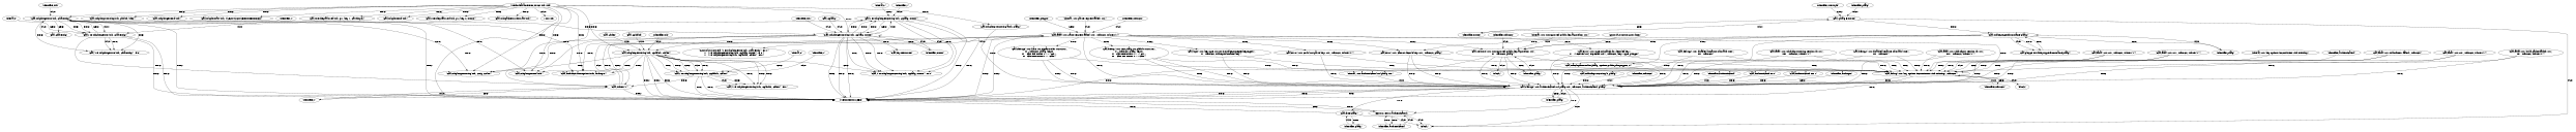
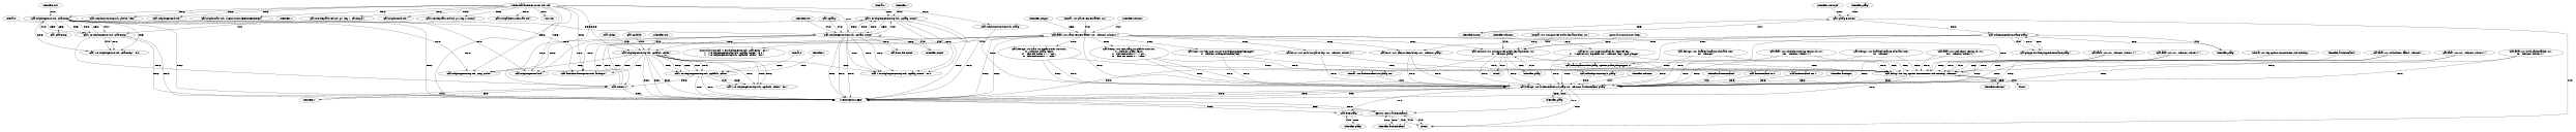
  digraph {
    n1 [label="(Call,verbose(\"%s: unsupported public key algorithm: %s\",\n\t\t    __func__, pkalg))"]
    n2 [label="(Call,debug(\"%s: key options inconsistent with existing\", __func__))"]
    n3 [label="(Call,debug2(\"%s: authenticated %d pkalg %s\", __func__, authenticated, pkalg))"]
    n4 [label="(Identifier,pkalg)"]
    n5 [label="(MethodReturn,RET)"]
    n6 [label="(Block,)"]
    n7 [label="(Identifier,__func__)"]
    n8 [label="(Block,)"]
    n9 [label="(Block,)"]
    n10 [label="(Call,free(pkalg))"]
    n11 [label="(Return,return authenticated;)"]
    n12 [label="(Identifier,pkalg)"]
    n13 [label="(Call,fatal(\"%s: parse request failed: %s\", __func__, ssh_err(r)))"]
    n14 [label="(Call,ssh_err(r))"]
    n15 [label="(Call,error(\"%s: could not parse key: %s\", __func__, ssh_err(r)))"]
    n16 [label="(Call,error(\"%s: type mismatch for decoded key \"\n\t\t    \"(received %d, expected %d)\", __func__, key->type, pktype))"]
    n17 [label="(Call,debug(\"%s: test pkalg %s pkblob %s%s%s\",\n\t\t    __func__, pkalg, key_s,\n\t\t    ca_s == NULL ? \"\" : \" CA \",\n\t\t    ca_s == NULL ? \"\" : ca_s))"]
    n18 [label="(ControlStructure,if ((r = sshpkt_get_u8(ssh, &have_sig)) != 0 ||\n \t    (r = sshpkt_get_cstring(ssh, &pkalg, NULL)) != 0 ||\n \t    (r = sshpkt_get_string(ssh, &pkblob, &blen)) != 0))"]
    n19 [label="(Call,debug3(\"%s: have %s signature for %s%s%s\",\n\t\t    __func__, pkalg, key_s,\n\t\t    ca_s == NULL ? \"\" : \" CA \",\n\t\t    ca_s == NULL ? \"\" : ca_s))"]
    n20 [label="(Call,logit(\"%s: key type %s not in PubkeyAcceptedKeyTypes\",\n\t\t    __func__, sshkey_ssh_name(key)))"]
    n21 [label="(Call,error(\"%s: cannot decode key: %s\", __func__, pkalg))"]
    n22 [label="(Identifier,r)"]
    n23 [label="(Call,r = sshpkt_get_cstring(ssh, &pkalg, NULL))"]
    n24 [label="(Call,sshpkt_get_cstring(ssh, &pkalg, NULL))"]
    n25 [label="(Call,(r = sshpkt_get_cstring(ssh, &pkalg, NULL)) != 0)"]
    n26 [label="(Call,sshpkt_get_string(ssh, &pkblob, &blen))"]
    n27 [label="(Call,sshpkt_get_end(ssh))"]
    n28 [label="(Call,auth_activate_options(ssh, authopts))"]
-   n29 [label="(Call,key == NULL)"]
+   n29 [label="(Call,from == NULL)"]
    n30 [label="(Call,sshpkt_get_string(ssh, &sig, &slen))"]
    n31 [label="(Identifier,NULL)"]
    n32 [label="(Call,r = sshpkt_get_string(ssh, &pkblob, &blen))"]
    n33 [label="(Call,(r = sshpkt_get_string(ssh, &pkblob, &blen)) != 0)"]
    n34 [label="(Call,sshpkt_get_u8(ssh, &have_sig))"]
    n35 [label="(Call,r = sshpkt_get_u8(ssh, &have_sig))"]
    n36 [label="(Call,&have_sig)"]
    n37 [label="(Call,(r = sshpkt_get_u8(ssh, &have_sig)) != 0)"]
    n38 [label="(MethodParameterIn,struct ssh *ssh)"]
    n39 [label="(Call,sshpkt_put_string(ssh, pkblob, blen))"]
    n40 [label="(Call,sshpkt_get_end(ssh))"]
    n41 [label="(Call,sshpkt_start(ssh, SSH2_MSG_USERAUTH_PK_OK))"]
-   n42 [label="(Call,sshpkt_put_cstring(auth, pkalg))"]
+   n42 [label="(Call,sshpkt_put_cstring(ssh, pkalg))"]
    n43 [label="(Call,user_key_allowed(ssh, pw, key, 1, &authopts))"]
    n44 [label="(Call,sshpkt_send(ssh))"]
    n45 [label="(Call,user_key_allowed(ssh, pw, key, 0, NULL))"]
    n46 [label="(Call,ssh_packet_write_wait(ssh))"]
    1000105
    n48 [label="(Call,&blen)"]
    n49 [label="(Call,sshkey_type_from_name(pkalg))"]
    n50 [label="(Identifier,pkalg)"]
    n51 [label="(Call,pktype = sshkey_type_from_name(pkalg))"]
    n52 [label="(Call,match_pattern_list(pkalg, options.pubkey_key_types, 0))"]
    n53 [label="(Call,*pkalg = NULL)"]
    n54 [label="(Identifier,NULL)"]
    n55 [label="(Identifier,pkalg)"]
    n56 [label="(Identifier,authenticated)"]
    n57 [label="(Identifier,r)"]
    n58 [label="(Call,sshbuf_put_cstring(b, pkalg))"]
    n59 [label="(Identifier,pkalg)"]
    n60 [label="(Identifier,ssh)"]
    n61 [label="(Literal,\"%s: parse request failed: %s\")"]
    n62 [label="(Literal,0)"]
    n63 [label="(Identifier,__func__)"]
    n64 [label="(Call,debug2(\"%s: disabled because of invalid user\",\n\t\t\t    __func__))"]
    n65 [label="(Call,&pkalg)"]
    n66 [label="(Call,fatal(\"%s: sshbuf_put session id: %s\",\n\t\t\t\t    __func__, ssh_err(r)))"]
    n67 [label="(Call,fatal(\"%s: %s\", __func__, ssh_err(r)))"]
    n68 [label="(Identifier,authenticated)"]
    n69 [label="(Call,authenticated = 0)"]
    n70 [label="(Call,authenticated == 1)"]
    n71 [label="(Identifier,authopts)"]
    n72 [label="(Identifier,r)"]
    n73 [label="(Call,fatal(\"%s: %s\", __func__, ssh_err(r)))"]
    n74 [label="(Call,fatal(\"%s: sshbuf_new failed\", __func__))"]
    n75 [label="(Identifier,ssh)"]
    n76 [label="(Identifier,__func__)"]
    n77 [label="(Literal,0)"]
    n78 [label="(Call,&pkblob)"]
    n79 [label="(Call,fatal(\"%s: %s\", __func__, ssh_err(r)))"]
    n80 [label="(Identifier,__func__)"]
    n81 [label="(Literal,\"%s: key options inconsistent with existing\")"]
    n82 [label="(Identifier,authenticated)"]
    n83 [label="(Identifier,pktype)"]
    n84 [label="(Identifier,r)"]
    n85 [label="(Literal,0)"]
    n86 [label="(Literal,\"%s: unsupported public key algorithm: %s\")"]
    n87 [label="(Call,fatal(\"%s: build packet failed: %s\",\n\t\t\t    __func__, ssh_err(r)))"]
    n88 [label="(Call,debug2(\"%s: disabled because of invalid user\",\n\t\t\t    __func__))"]
    n89 [label="(ControlStructure,goto done;)"]
    n90 [label="(Literal,\"%s: authenticated %d pkalg %s\")"]
    n91 [label="(Identifier,ssh)"]
    n92 [label="(Call,fatal(\"%s: sshbuf_put_string session id: %s\",\n \t\t\t\t    __func__, ssh_err(r)))"]
    n93 [label="(Identifier,userstyle)"]
    n1 -> n2 [label="DDG: "]
    n1 -> n3 [label="DDG: "]
    n1 -> n3 [label="DDG: "]
    n1 -> n4 [label="CFG: "]
    n1 -> n5 [label="DDG: "]
    n1 -> n6 [label="AST: "]
    n2 -> n3 [label="DDG: "]
    n2 -> n5 [label="DDG: "]
    n2 -> n7 [label="CFG: "]
    n2 -> n8 [label="AST: "]
    n3 -> n5 [label="DDG: "]
    n3 -> n5 [label="DDG: "]
    n3 -> n5 [label="DDG: "]
    n3 -> n9 [label="AST: "]
    n3 -> n10 [label="DDG: "]
    n3 -> n11 [label="DDG: "]
    n3 -> n12 [label="CFG: "]
    n4 -> n1 [label="AST: "]
    n5 -> n11 [label="CFG: "]
    n7 -> n2 [label="AST: "]
-   n10 -> n5 [label="DDG: "]
+   n5 -> n10 [label="DDG: "]
    n10 -> n9 [label="AST: "]
    n10 -> n55 [label="CFG: "]
    n11 -> n5 [label="DDG: "]
    n11 -> n9 [label="AST: "]
    n11 -> n56 [label="CFG: "]
    n12 -> n3 [label="AST: "]
    n13 -> n1 [label="DDG: "]
    n13 -> n2 [label="DDG: "]
    n13 -> n3 [label="DDG: "]
    n13 -> n5 [label="DDG: "]
    n13 -> n5 [label="DDG: "]
    n13 -> n14 [label="CFG: "]
    n13 -> n15 [label="DDG: "]
    n13 -> n16 [label="DDG: "]
    n13 -> n17 [label="DDG: "]
    n13 -> n18 [label="AST: "]
    n13 -> n19 [label="DDG: "]
    n13 -> n20 [label="DDG: "]
    n13 -> n21 [label="DDG: "]
    n14 -> n5 [label="DDG: "]
    n14 -> n13 [label="AST: "]
    n14 -> n13 [label="DDG: "]
    n14 -> n22 [label="CFG: "]
    n15 -> n2 [label="DDG: "]
    n15 -> n3 [label="DDG: "]
    n16 -> n2 [label="DDG: "]
    n16 -> n3 [label="DDG: "]
    n17 -> n2 [label="DDG: "]
    n17 -> n3 [label="DDG: "]
    n17 -> n3 [label="DDG: "]
    n19 -> n2 [label="DDG: "]
    n19 -> n3 [label="DDG: "]
    n19 -> n3 [label="DDG: "]
    n20 -> n2 [label="DDG: "]
    n20 -> n3 [label="DDG: "]
    n21 -> n2 [label="DDG: "]
    n21 -> n3 [label="DDG: "]
    n21 -> n3 [label="DDG: "]
    n22 -> n14 [label="AST: "]
    n23 -> n5 [label="DDG: "]
    n23 -> n5 [label="DDG: "]
    n23 -> n14 [label="DDG: "]
    n23 -> n24 [label="CFG: "]
    n23 -> n25 [label="AST: "]
    n23 -> n25 [label="DDG: "]
    n24 -> n5 [label="DDG: "]
    n24 -> n5 [label="DDG: "]
    n24 -> n5 [label="DDG: "]
    n24 -> n23 [label="AST: "]
    n24 -> n23 [label="DDG: "]
    n24 -> n23 [label="DDG: "]
    n24 -> n23 [label="DDG: "]
    n24 -> n25 [label="DDG: "]
    n24 -> n25 [label="DDG: "]
    n24 -> n25 [label="DDG: "]
    n24 -> n26 [label="DDG: "]
    n24 -> n27 [label="DDG: "]
    n24 -> n28 [label="DDG: "]
    n24 -> n29 [label="DDG: "]
    n24 -> n30 [label="DDG: "]
    n24 -> n31 [label="CFG: "]
    n26 -> n5 [label="DDG: "]
    n26 -> n5 [label="DDG: "]
    n26 -> n5 [label="DDG: "]
    n26 -> n25 [label="CFG: "]
    n26 -> n27 [label="DDG: "]
    n26 -> n28 [label="DDG: "]
    n26 -> n30 [label="DDG: "]
    n26 -> n32 [label="AST: "]
    n26 -> n32 [label="DDG: "]
    n26 -> n32 [label="DDG: "]
    n26 -> n32 [label="DDG: "]
    n26 -> n33 [label="DDG: "]
    n26 -> n33 [label="DDG: "]
    n26 -> n33 [label="DDG: "]
    n31 -> n24 [label="AST: "]
    n32 -> n5 [label="DDG: "]
    n32 -> n5 [label="DDG: "]
    n32 -> n14 [label="DDG: "]
    n32 -> n26 [label="CFG: "]
    n32 -> n33 [label="AST: "]
    n32 -> n33 [label="DDG: "]
    n34 -> n5 [label="DDG: "]
    n34 -> n5 [label="DDG: "]
    n34 -> n24 [label="DDG: "]
    n34 -> n27 [label="DDG: "]
    n34 -> n28 [label="DDG: "]
    n34 -> n30 [label="DDG: "]
    n34 -> n35 [label="AST: "]
    n34 -> n35 [label="DDG: "]
    n34 -> n35 [label="DDG: "]
    n34 -> n36 [label="CFG: "]
    n34 -> n37 [label="DDG: "]
    n34 -> n37 [label="DDG: "]
    n35 -> n5 [label="DDG: "]
    n35 -> n5 [label="DDG: "]
    n35 -> n14 [label="DDG: "]
    n35 -> n34 [label="CFG: "]
    n35 -> n37 [label="AST: "]
    n35 -> n37 [label="DDG: "]
    n36 -> n34 [label="AST: "]
    n38 -> n5 [label="DDG: "]
    n38 -> n24 [label="DDG: "]
    n38 -> n26 [label="DDG: "]
    n38 -> n27 [label="DDG: "]
    n38 -> n28 [label="DDG: "]
    n38 -> n30 [label="DDG: "]
    n38 -> n34 [label="DDG: "]
    n38 -> n39 [label="DDG: "]
    n38 -> n40 [label="DDG: "]
    n38 -> n41 [label="DDG: "]
    n38 -> n42 [label="DDG: "]
    n38 -> n43 [label="DDG: "]
    n38 -> n44 [label="DDG: "]
    n38 -> n45 [label="DDG: "]
    n38 -> n46 [label="DDG: "]
    n38 -> 1000105 [label="AST: "]
    n42 -> n3 [label="DDG: "]
    n48 -> n26 [label="AST: "]
    n49 -> n1 [label="DDG: "]
    n49 -> n3 [label="DDG: "]
    n49 -> n21 [label="DDG: "]
    n49 -> n50 [label="CFG: "]
    n49 -> n51 [label="AST: "]
    n49 -> n51 [label="DDG: "]
    n49 -> n52 [label="DDG: "]
    n50 -> n49 [label="AST: "]
    n51 -> n49 [label="CFG: "]
    n52 -> n3 [label="DDG: "]
    n53 -> n9 [label="AST: "]
    n53 -> n49 [label="DDG: "]
    n53 -> n54 [label="CFG: "]
    n54 -> n53 [label="AST: "]
    n55 -> n10 [label="AST: "]
    n56 -> n11 [label="AST: "]
    n56 -> n11 [label="DDG: "]
    n57 -> n23 [label="AST: "]
    n58 -> n3 [label="DDG: "]
    n59 -> n53 [label="AST: "]
    n60 -> n24 [label="AST: "]
    n61 -> n13 [label="AST: "]
    n62 -> n32 [label="CFG: "]
    n63 -> n3 [label="AST: "]
    n64 -> n2 [label="DDG: "]
    n64 -> n3 [label="DDG: "]
    n65 -> n24 [label="AST: "]
    n66 -> n2 [label="DDG: "]
    n66 -> n3 [label="DDG: "]
    n67 -> n2 [label="DDG: "]
    n67 -> n3 [label="DDG: "]
    n68 -> n3 [label="AST: "]
    n69 -> n3 [label="DDG: "]
    n70 -> n3 [label="DDG: "]
    n71 -> n3 [label="CFG: "]
    n72 -> n32 [label="AST: "]
    n73 -> n2 [label="DDG: "]
    n73 -> n3 [label="DDG: "]
    n74 -> n2 [label="DDG: "]
    n74 -> n3 [label="DDG: "]
    n75 -> n34 [label="AST: "]
    n76 -> n13 [label="AST: "]
    n77 -> n23 [label="CFG: "]
    n78 -> n26 [label="AST: "]
    n79 -> n2 [label="DDG: "]
    n79 -> n3 [label="DDG: "]
    n80 -> n1 [label="AST: "]
    n81 -> n2 [label="AST: "]
    n82 -> n2 [label="CFG: "]
    n83 -> n13 [label="CFG: "]
    n84 -> n35 [label="AST: "]
    n85 -> n35 [label="CFG: "]
    n86 -> n1 [label="AST: "]
    n87 -> n2 [label="DDG: "]
    n87 -> n3 [label="DDG: "]
    n88 -> n2 [label="DDG: "]
    n88 -> n3 [label="DDG: "]
    n89 -> n1 [label="CFG: "]
    n90 -> n3 [label="AST: "]
    n91 -> n26 [label="AST: "]
    n92 -> n2 [label="DDG: "]
    n92 -> n3 [label="DDG: "]
    n93 -> n53 [label="CFG: "]
  }
